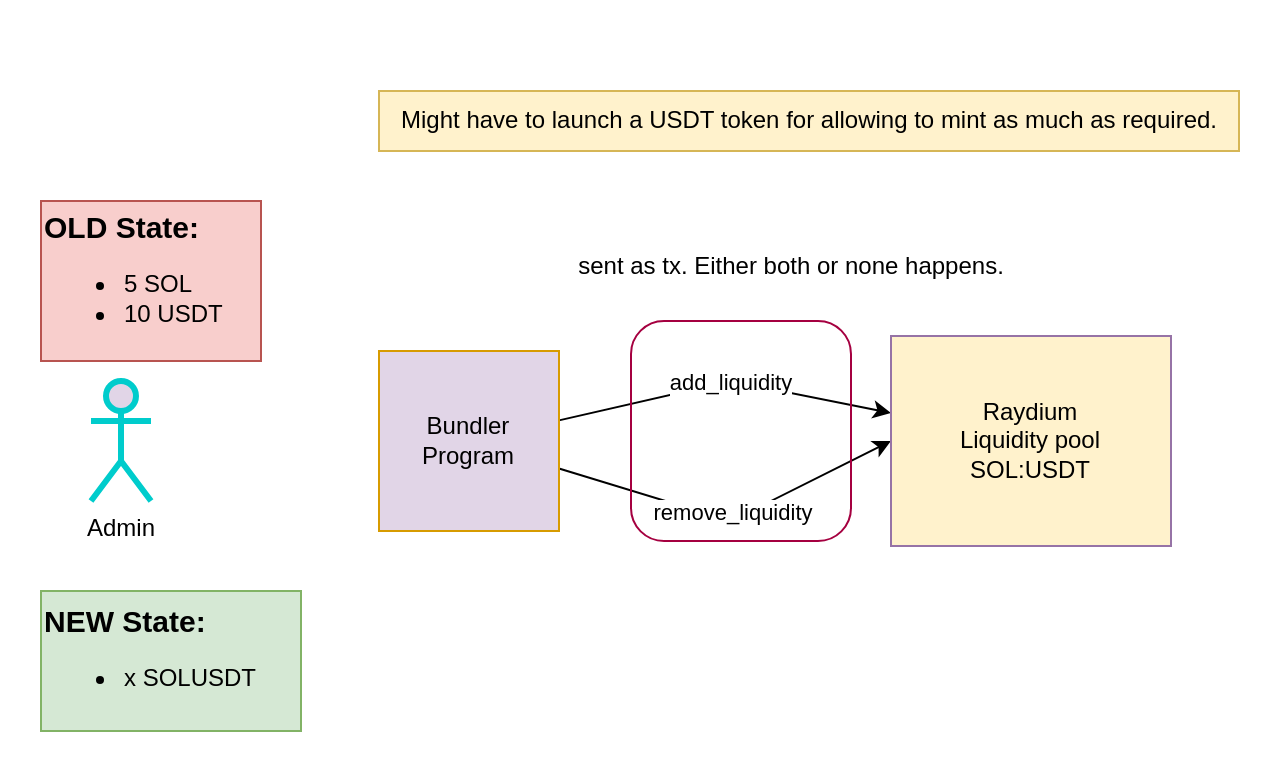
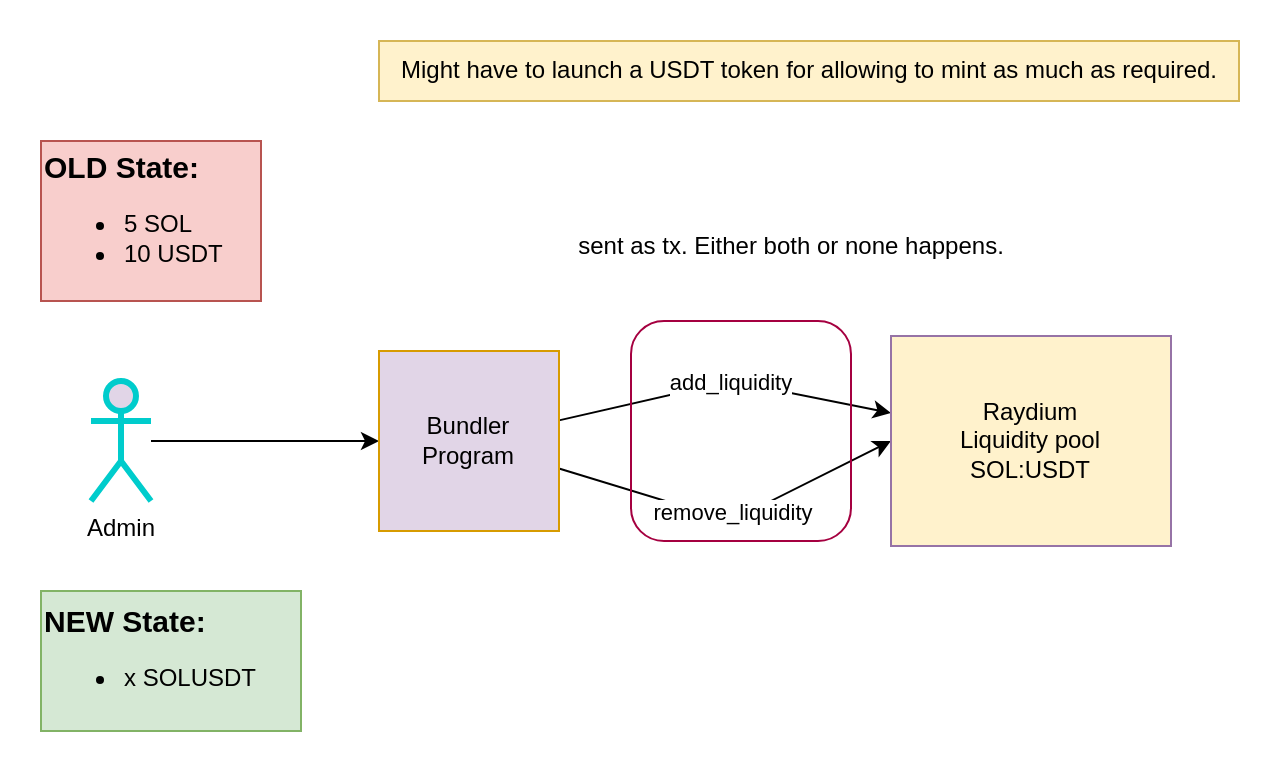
  <mxCell id="0" />
  <mxCell id="1" parent="0" />
+ <mxCell id="2" style="edgeStyle=orthogonalEdgeStyle;rounded=0;orthogonalLoop=1;jettySize=auto;html=1;entryX=0;entryY=0.5;entryDx=0;entryDy=0;" edge="1" parent="1" source="3" target="8"><mxGeometry relative="1" as="geometry"><mxPoint x="185" y="220" as="targetPoint" /></mxGeometry></mxCell>
  <mxCell id="3" value="Admin" style="shape=umlActor;verticalLabelPosition=bottom;verticalAlign=top;html=1;outlineConnect=0;strokeWidth=3;fillColor=#e1d5e7;strokeColor=#00CCCC;" vertex="1" parent="1"><mxGeometry x="45" y="190" width="30" height="60" as="geometry" /></mxCell>
  <mxCell id="4" style="rounded=0;orthogonalLoop=1;jettySize=auto;html=1;" edge="1" parent="1" source="8" target="9"><mxGeometry relative="1" as="geometry"><Array as="points"><mxPoint x="365" y="190" /></Array></mxGeometry></mxCell>
  <mxCell id="5" value="add_liquidity" style="edgeLabel;html=1;align=center;verticalAlign=middle;resizable=0;points=[];" vertex="1" connectable="0" parent="4"><mxGeometry x="-0.182" y="2" relative="1" as="geometry"><mxPoint x="19" y="-2" as="offset" /></mxGeometry></mxCell>
  <mxCell id="6" style="rounded=0;orthogonalLoop=1;jettySize=auto;html=1;entryX=0;entryY=0.5;entryDx=0;entryDy=0;" edge="1" parent="1" source="8" target="9"><mxGeometry relative="1" as="geometry"><Array as="points"><mxPoint x="365" y="260" /></Array></mxGeometry></mxCell>
  <mxCell id="7" value="remove_liquidity" style="edgeLabel;html=1;align=center;verticalAlign=middle;resizable=0;points=[];" vertex="1" connectable="0" parent="6"><mxGeometry x="-0.213" y="-1" relative="1" as="geometry"><mxPoint x="19" as="offset" /></mxGeometry></mxCell>
  <mxCell id="8" value="Bundler&lt;div&gt;Program&lt;/div&gt;" style="rounded=0;whiteSpace=wrap;html=1;fillColor=#e1d5e7;strokeColor=#d79b00;" vertex="1" parent="1"><mxGeometry x="189" y="175" width="90" height="90" as="geometry" /></mxCell>
  <mxCell id="9" value="Raydium&lt;div&gt;Liquidity pool&lt;/div&gt;&lt;div&gt;SOL:USDT&lt;/div&gt;" style="rounded=0;whiteSpace=wrap;html=1;fillColor=#fff2cc;strokeColor=#9673a6;" vertex="1" parent="1"><mxGeometry x="445" y="167.5" width="140" height="105" as="geometry" /></mxCell>
- <mxCell id="10" value="Might have to launch a USDT token for allowing to mint as much as required." style="text;html=1;align=center;verticalAlign=middle;resizable=0;points=[];autosize=1;strokeColor=#d6b656;fillColor=#fff2cc;" vertex="1" parent="1"><mxGeometry x="189" y="45" width="430" height="30" as="geometry" /></mxCell>
- <mxCell id="11" value="&lt;div&gt;&lt;font style=&quot;font-size: 15px;&quot;&gt;&lt;b&gt;OLD State:&lt;/b&gt;&lt;/font&gt;&lt;/div&gt;&lt;ul&gt;&lt;li&gt;5 SOL&lt;/li&gt;&lt;li&gt;10 USDT&lt;/li&gt;&lt;/ul&gt;" style="text;html=1;align=left;verticalAlign=middle;resizable=0;points=[];autosize=1;strokeColor=#b85450;fillColor=#f8cecc;" vertex="1" parent="1"><mxGeometry x="20" y="100" width="110" height="80" as="geometry" /></mxCell>
+ <mxCell id="10" value="Might have to launch a USDT token for allowing to mint as much as required." style="text;html=1;align=center;verticalAlign=middle;resizable=0;points=[];autosize=1;strokeColor=#d6b656;fillColor=#fff2cc;" vertex="1" parent="1"><mxGeometry x="189" y="20" width="430" height="30" as="geometry" /></mxCell>
+ <mxCell id="11" value="&lt;div&gt;&lt;font style=&quot;font-size: 15px;&quot;&gt;&lt;b&gt;OLD State:&lt;/b&gt;&lt;/font&gt;&lt;/div&gt;&lt;ul&gt;&lt;li&gt;5 SOL&lt;/li&gt;&lt;li&gt;10 USDT&lt;/li&gt;&lt;/ul&gt;" style="text;html=1;align=left;verticalAlign=middle;resizable=0;points=[];autosize=1;strokeColor=#b85450;fillColor=#f8cecc;" vertex="1" parent="1"><mxGeometry x="20" y="70" width="110" height="80" as="geometry" /></mxCell>
  <mxCell id="12" value="&lt;div&gt;&lt;font style=&quot;font-size: 15px;&quot;&gt;&lt;b&gt;NEW State:&lt;/b&gt;&lt;/font&gt;&lt;/div&gt;&lt;ul&gt;&lt;li&gt;x SOLUSDT&lt;/li&gt;&lt;/ul&gt;" style="text;html=1;align=left;verticalAlign=middle;resizable=0;points=[];autosize=1;strokeColor=#82b366;fillColor=#d5e8d4;" vertex="1" parent="1"><mxGeometry x="20" y="295" width="130" height="70" as="geometry" /></mxCell>
  <mxCell id="13" value="" style="rounded=1;whiteSpace=wrap;html=1;fillColor=none;fontColor=#ffffff;strokeColor=#A50040;" vertex="1" parent="1"><mxGeometry x="315" y="160" width="110" height="110" as="geometry" /></mxCell>
- <mxCell id="14" value="sent as tx. Either both or none happens." style="text;html=1;align=center;verticalAlign=middle;resizable=0;points=[];autosize=1;strokeColor=none;fillColor=none;" vertex="1" parent="1"><mxGeometry x="275" y="118" width="240" height="30" as="geometry" /></mxCell>
+ <mxCell id="14" value="sent as tx. Either both or none happens." style="text;html=1;align=center;verticalAlign=middle;resizable=0;points=[];autosize=1;strokeColor=none;fillColor=none;" vertex="1" parent="1"><mxGeometry x="275" y="108" width="240" height="30" as="geometry" /></mxCell>
